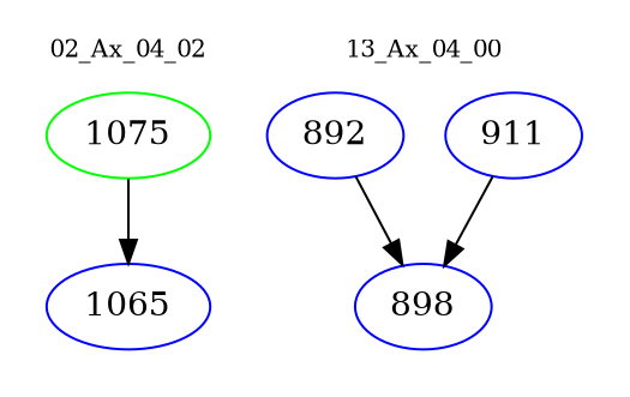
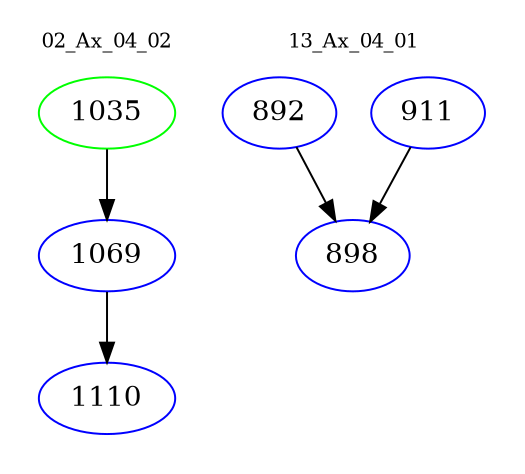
  digraph {
    node [color=blue]
    edge [color=black]
-   n1 [color=green label=1075]
-   n2 [label=1065]
+   n1 [color=green label=1035]
+   n2 [label=1069]
+   n3 [label=1110]
    n4 [label=911]
    n5 [label=898]
    n6 [label=892]
    subgraph cluster_1 {
      color=white
      fontsize=10
      label="02_Ax_04_02"
      n1
      n2
+     n3
    }
    subgraph cluster_2 {
      color=white
      fontsize=10
-     label="13_Ax_04_00"
+     label="13_Ax_04_01"
      n4
      n5
      n6
    }
    n1 -> n2
+   n2 -> n3
    n4 -> n5
    n6 -> n5
  }
